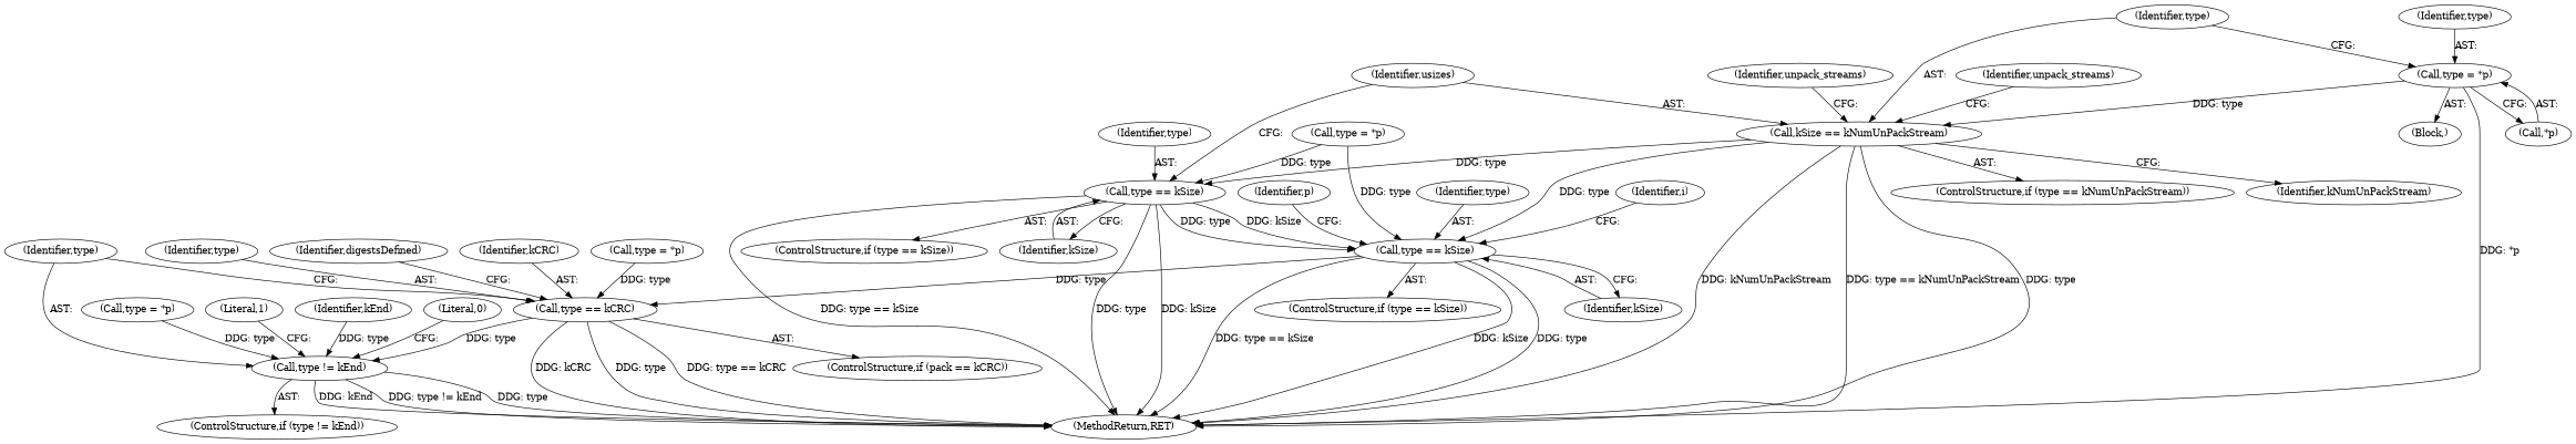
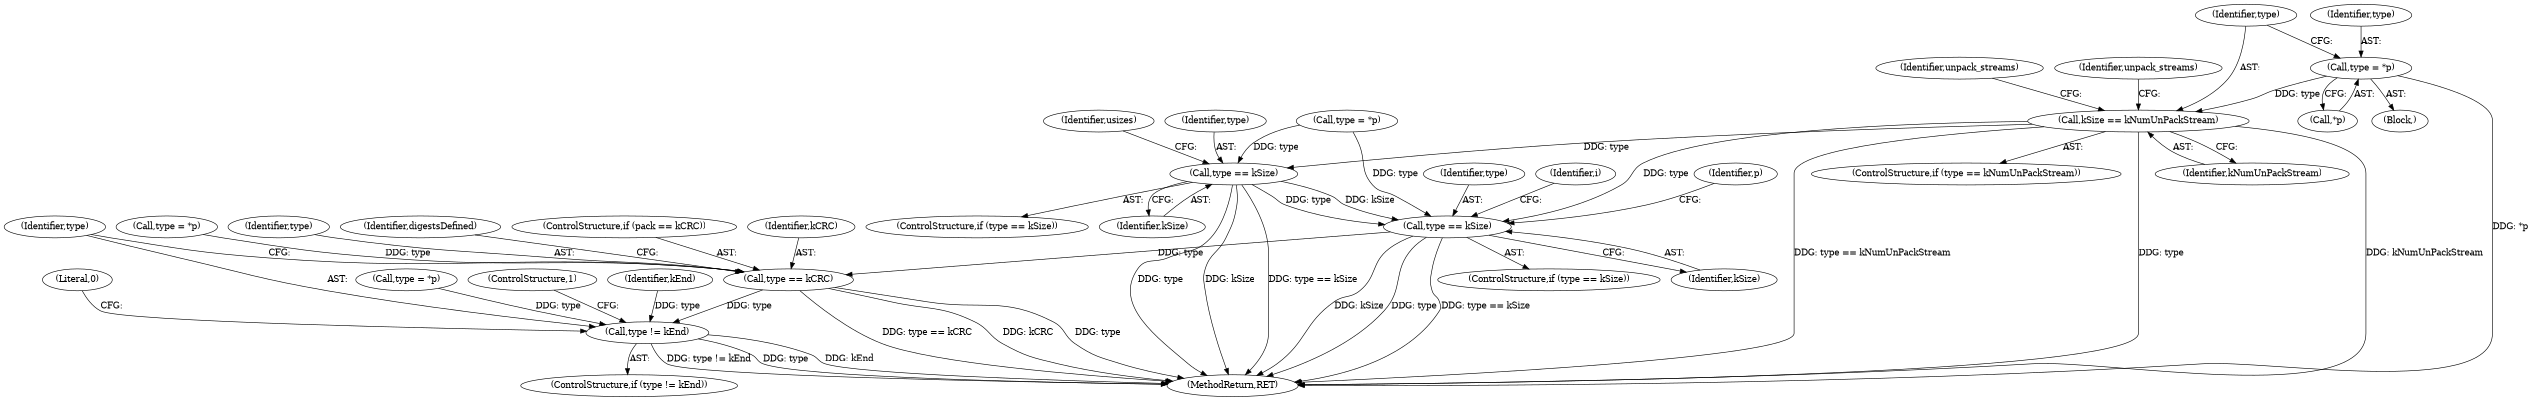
  digraph {
    n1 [label="(Call,type = *p)"]
    n2 [label="(Call,kSize == kNumUnPackStream)"]
    n3 [label="(Call,*p)"]
    n4 [label="(Block,)"]
    n5 [label="(MethodReturn,RET)"]
    n6 [label="(Call,type == kSize)"]
    n7 [label="(Call,type == kSize)"]
    n8 [label="(ControlStructure,if (type == kNumUnPackStream))"]
    n9 [label="(Identifier,kNumUnPackStream)"]
    n10 [label="(ControlStructure,if (type == kSize))"]
    n11 [label="(Identifier,kSize)"]
    n12 [label="(Call,type == kCRC)"]
    n13 [label="(ControlStructure,if (type == kSize))"]
    n14 [label="(Identifier,kSize)"]
    n15 [label="(Call,type != kEnd)"]
    n16 [label="(ControlStructure,if (pack == kCRC))"]
    n17 [label="(ControlStructure,if (type != kEnd))"]
    n18 [label="(Identifier,kCRC)"]
    n19 [label="(Identifier,kEnd)"]
    n20 [label="(Identifier,type)"]
    n21 [label="(Identifier,p)"]
    n22 [label="(Call,type = *p)"]
    n23 [label="(Identifier,unpack_streams)"]
    n24 [label="(Identifier,unpack_streams)"]
    n25 [label="(Identifier,usizes)"]
    n26 [label="(Literal,0)"]
    n27 [label="(Identifier,type)"]
    n28 [label="(Identifier,type)"]
    n29 [label="(Call,type = *p)"]
    n30 [label="(Call,type = *p)"]
    n31 [label="(Identifier,type)"]
-   n32 [label="(Literal,1)"]
+   n32 [label="(ControlStructure,1)"]
    n33 [label="(Identifier,type)"]
    n34 [label="(Identifier,type)"]
    n35 [label="(Identifier,i)"]
    n36 [label="(Identifier,digestsDefined)"]
    n1 -> n2 [label="DDG: type"]
    n1 -> n3 [label="CFG: "]
    n1 -> n4 [label="AST: "]
    n1 -> n5 [label="DDG: *p"]
    n2 -> n5 [label="DDG: type == kNumUnPackStream"]
    n2 -> n5 [label="DDG: type"]
    n2 -> n5 [label="DDG: kNumUnPackStream"]
    n2 -> n6 [label="DDG: type"]
    n2 -> n7 [label="DDG: type"]
    n2 -> n8 [label="AST: "]
    n2 -> n9 [label="CFG: "]
    n3 -> n1 [label="AST: "]
    n6 -> n5 [label="DDG: type"]
    n6 -> n5 [label="DDG: kSize"]
    n6 -> n5 [label="DDG: type == kSize"]
    n6 -> n7 [label="DDG: type"]
    n6 -> n7 [label="DDG: kSize"]
    n6 -> n10 [label="AST: "]
    n6 -> n11 [label="CFG: "]
    n7 -> n5 [label="DDG: kSize"]
    n7 -> n5 [label="DDG: type"]
    n7 -> n5 [label="DDG: type == kSize"]
    n7 -> n12 [label="DDG: type"]
    n7 -> n13 [label="AST: "]
    n7 -> n14 [label="CFG: "]
-   n25 -> n2 [label="AST: "]
+   n9 -> n2 [label="AST: "]
    n11 -> n6 [label="AST: "]
    n12 -> n5 [label="DDG: kCRC"]
    n12 -> n5 [label="DDG: type"]
    n12 -> n5 [label="DDG: type == kCRC"]
    n12 -> n15 [label="DDG: type"]
-   n12 -> n16 [label="AST: "]
+   n16 -> n12 [label="AST: "]
    n14 -> n7 [label="AST: "]
    n15 -> n5 [label="DDG: kEnd"]
    n15 -> n5 [label="DDG: type != kEnd"]
    n15 -> n5 [label="DDG: type"]
    n15 -> n17 [label="AST: "]
    n18 -> n12 [label="AST: "]
    n19 -> n15 [label="DDG: type"]
    n20 -> n6 [label="AST: "]
    n21 -> n7 [label="CFG: "]
    n22 -> n12 [label="DDG: type"]
    n23 -> n2 [label="CFG: "]
    n24 -> n2 [label="CFG: "]
    n25 -> n6 [label="CFG: "]
    n26 -> n15 [label="CFG: "]
    n27 -> n12 [label="CFG: "]
    n27 -> n15 [label="AST: "]
    n28 -> n1 [label="AST: "]
    n29 -> n15 [label="DDG: type"]
    n30 -> n6 [label="DDG: type"]
    n30 -> n7 [label="DDG: type"]
    n31 -> n1 [label="CFG: "]
    n31 -> n2 [label="AST: "]
    n32 -> n15 [label="CFG: "]
    n33 -> n12 [label="AST: "]
    n34 -> n7 [label="AST: "]
    n35 -> n7 [label="CFG: "]
    n36 -> n12 [label="CFG: "]
  }
